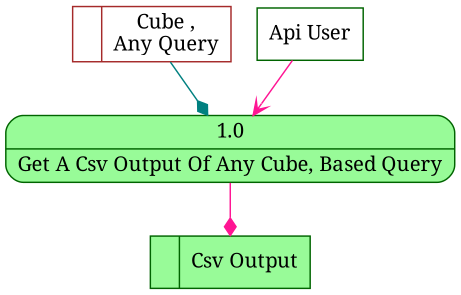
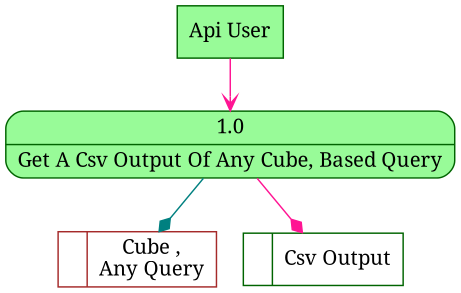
  digraph {
    fontname="Noto Serif"
    node [color=darkgreen fillcolor=white fontname="Noto Serif" shape=record style=filled]
    edge [arrowhead=diamond color=deeppink fontname="Noto Serif"]
    n1 [color=brown label="<f0>  |<f1> Cube ,\nAny Query "]
-   n2 [fillcolor=palegreen label="<f0>  |<f1> Csv Output "]
-   n3 [label="Api User" shape=box]
+   n2 [label="<f0>  |<f1> Csv Output "]
+   n3 [fillcolor=palegreen label="Api User" shape=box]
    n4 [fillcolor=palegreen label="{<f0> 1.0|<f1> Get A Csv Output Of Any Cube, Based Query }" shape=Mrecord]
    n3 -> n4 [arrowhead=vee]
-   n1 -> n4 [color=teal]
+   n4 -> n1 [color=teal]
    n4 -> n2
  }
